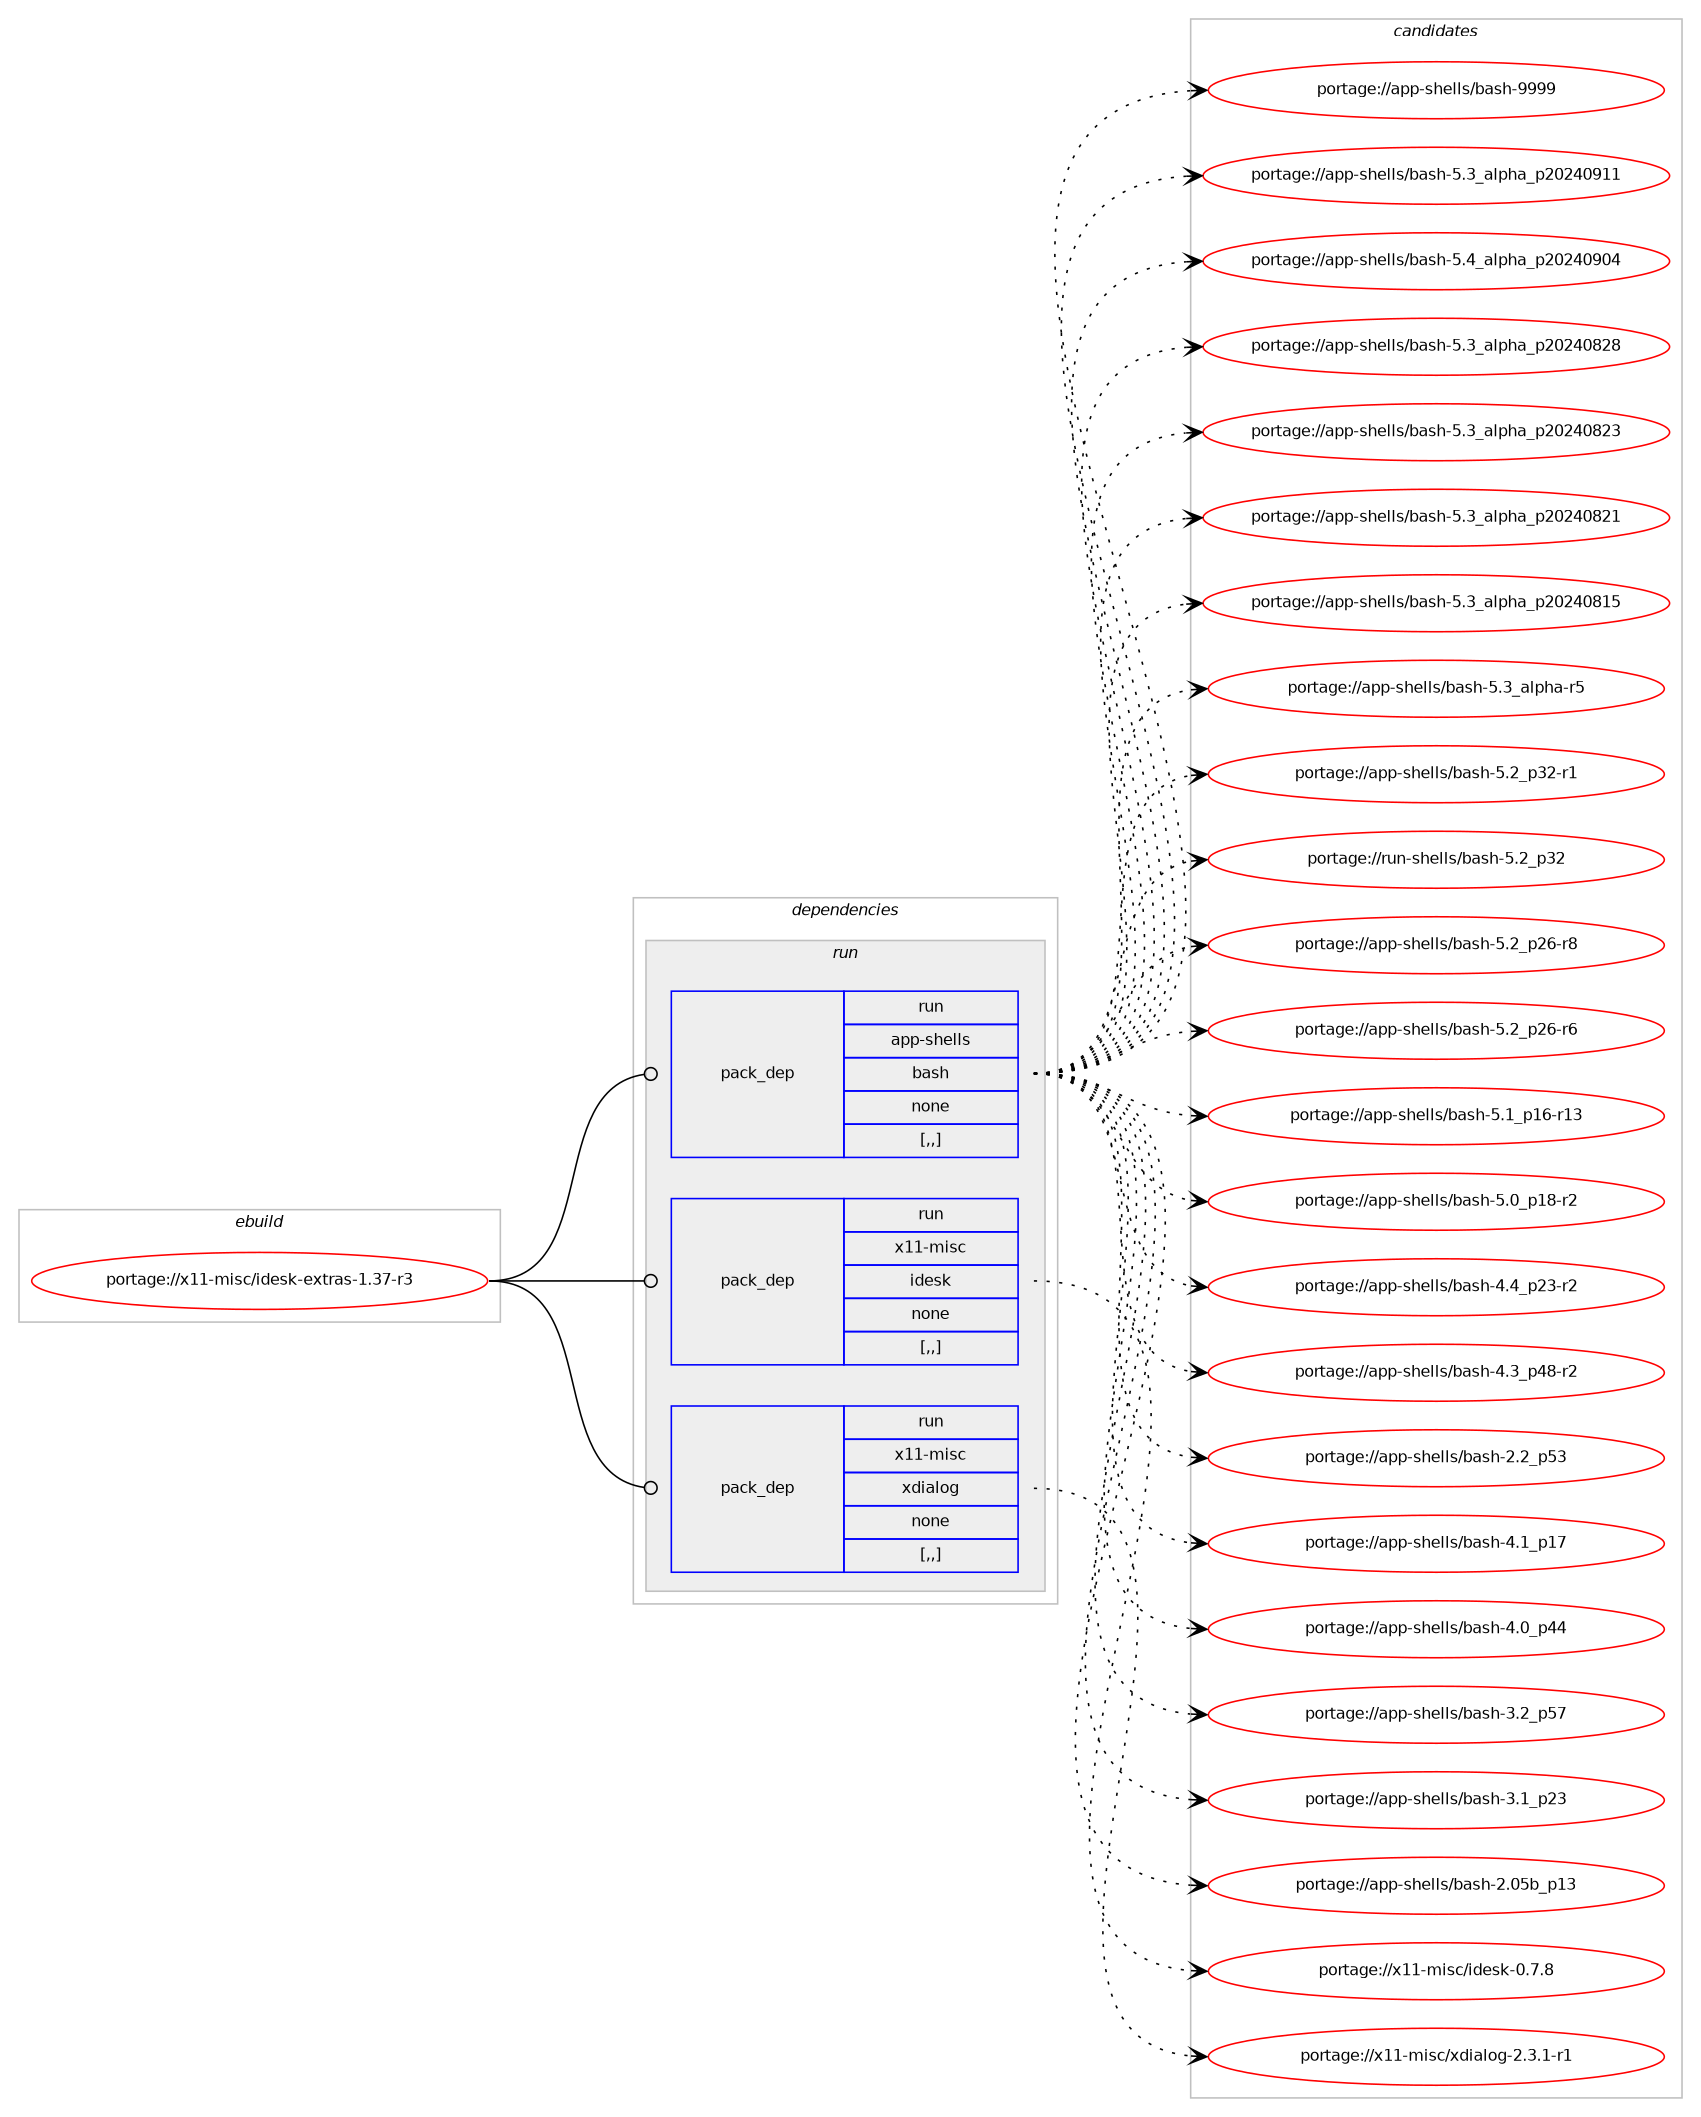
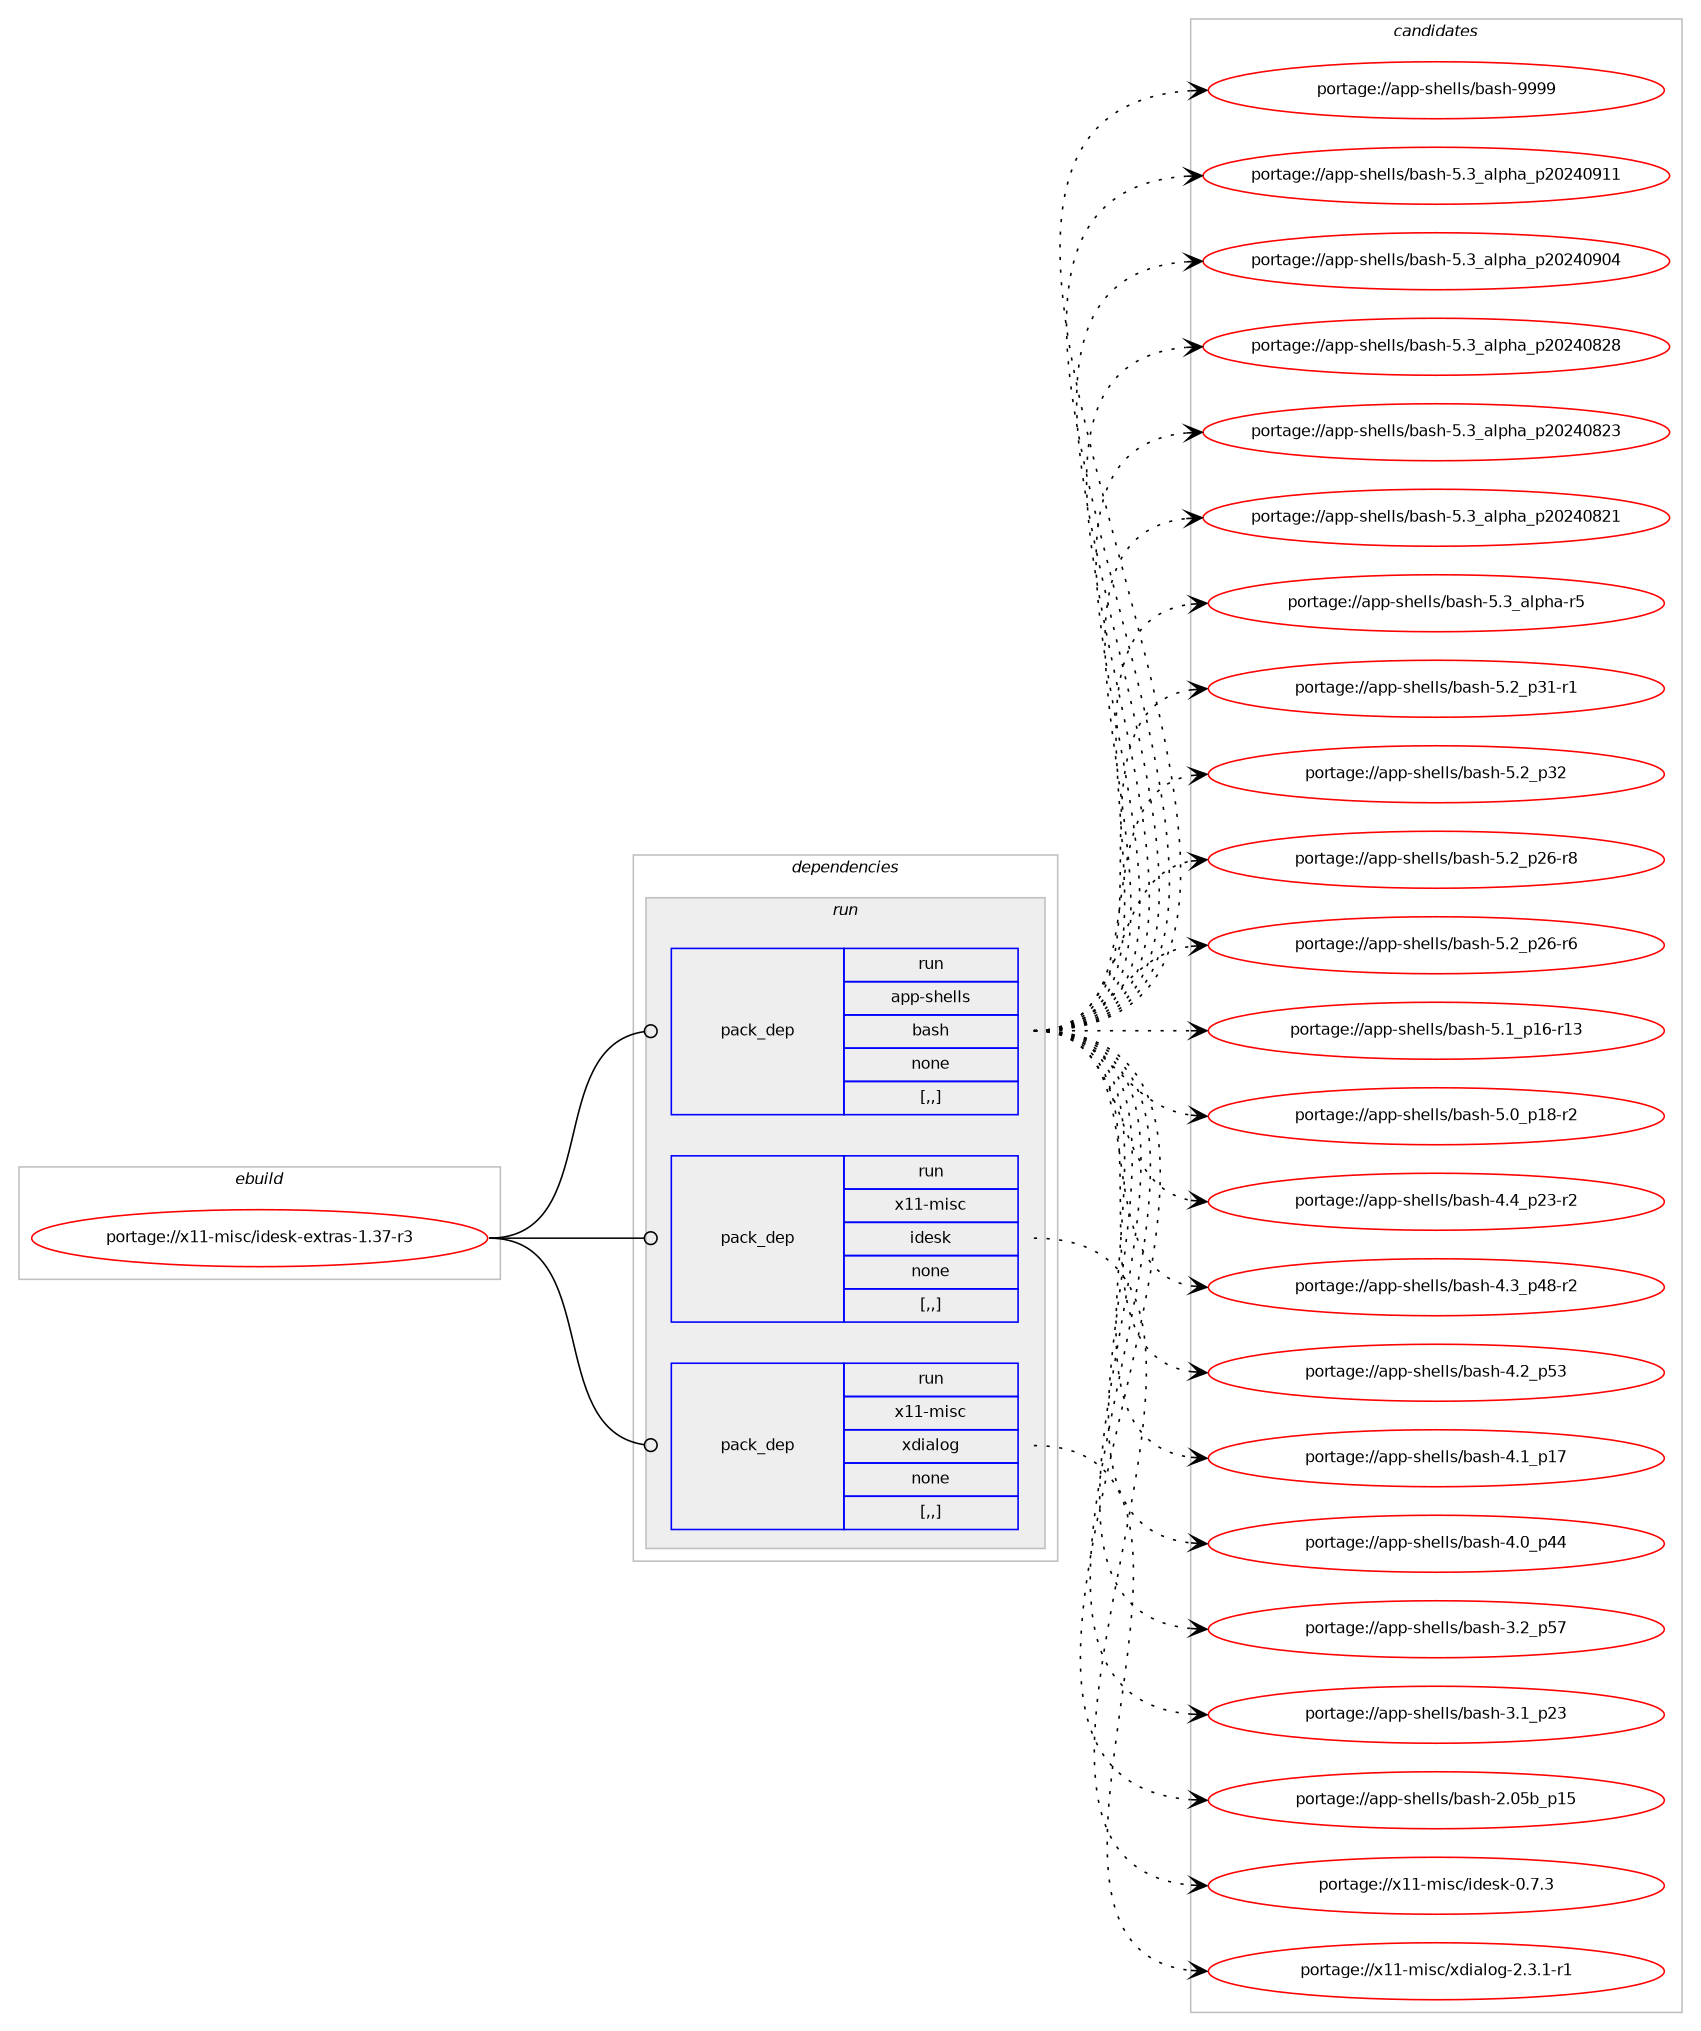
  digraph {
    compound=true
    concentrate=true
    fontname=Helvetica
    fontsize=10
    newrank=true
    rankdir=LR
    ranksep=1.5
    node [color=red fontname=Helvetica fontsize=10]
    edge [arrowhead=vee headport=w style=dotted tailport=e weight=100]
    n1 [label="portage://x11-misc/idesk-extras-1.37-r3" width=4]
    n2 [color=blue label=<<TABLE BORDER="0" CELLBORDER="1" CELLSPACING="0" CELLPADDING="4" WIDTH="220"><TR><TD ROWSPAN="6" CELLPADDING="30">pack_dep</TD></TR><TR><TD WIDTH="110">run</TD></TR><TR><TD>app-shells</TD></TR><TR><TD>bash</TD></TR><TR><TD>none</TD></TR><TR><TD>[,,]</TD></TR></TABLE>> shape=none]
    n3 [color=blue label=<<TABLE BORDER="0" CELLBORDER="1" CELLSPACING="0" CELLPADDING="4" WIDTH="220"><TR><TD ROWSPAN="6" CELLPADDING="30">pack_dep</TD></TR><TR><TD WIDTH="110">run</TD></TR><TR><TD>x11-misc</TD></TR><TR><TD>idesk</TD></TR><TR><TD>none</TD></TR><TR><TD>[,,]</TD></TR></TABLE>> shape=none]
    n4 [color=blue label=<<TABLE BORDER="0" CELLBORDER="1" CELLSPACING="0" CELLPADDING="4" WIDTH="220"><TR><TD ROWSPAN="6" CELLPADDING="30">pack_dep</TD></TR><TR><TD WIDTH="110">run</TD></TR><TR><TD>x11-misc</TD></TR><TR><TD>xdialog</TD></TR><TR><TD>none</TD></TR><TR><TD>[,,]</TD></TR></TABLE>> shape=none]
    n5 [label="portage://app-shells/bash-9999" width=4]
    n6 [label="portage://app-shells/bash-5.3_alpha_p20240911" width=4]
-   n7 [label="portage://app-shells/bash-5.4_alpha_p20240904" width=4]
+   n7 [label="portage://app-shells/bash-5.3_alpha_p20240904" width=4]
    n8 [label="portage://app-shells/bash-5.3_alpha_p20240828" width=4]
    n9 [label="portage://app-shells/bash-5.3_alpha_p20240823" width=4]
    n10 [label="portage://app-shells/bash-5.3_alpha_p20240821" width=4]
-   n11 [label="portage://app-shells/bash-5.3_alpha_p20240815" width=4]
    n12 [label="portage://app-shells/bash-5.3_alpha-r5" width=4]
-   n13 [label="portage://app-shells/bash-5.2_p32-r1" width=4]
-   n14 [label="portage://run-shells/bash-5.2_p32" width=4]
+   n13 [label="portage://app-shells/bash-5.2_p31-r1" width=4]
+   n14 [label="portage://app-shells/bash-5.2_p32" width=4]
    n15 [label="portage://app-shells/bash-5.2_p26-r8" width=4]
    n16 [label="portage://app-shells/bash-5.2_p26-r6" width=4]
    n17 [label="portage://app-shells/bash-5.1_p16-r13" width=4]
    n18 [label="portage://app-shells/bash-5.0_p18-r2" width=4]
    n19 [label="portage://app-shells/bash-4.4_p23-r2" width=4]
    n20 [label="portage://app-shells/bash-4.3_p48-r2" width=4]
-   n21 [label="portage://app-shells/bash-2.2_p53" width=4]
+   n21 [label="portage://app-shells/bash-4.2_p53" width=4]
    n22 [label="portage://app-shells/bash-4.1_p17" width=4]
    n23 [label="portage://app-shells/bash-4.0_p44" width=4]
    n24 [label="portage://app-shells/bash-3.2_p57" width=4]
    n25 [label="portage://app-shells/bash-3.1_p23" width=4]
-   n26 [label="portage://app-shells/bash-2.05b_p13" width=4]
-   n27 [label="portage://x11-misc/idesk-0.7.8" width=4]
+   n26 [label="portage://app-shells/bash-2.05b_p15" width=4]
+   n27 [label="portage://x11-misc/idesk-0.7.3" width=4]
    n28 [label="portage://x11-misc/xdialog-2.3.1-r1" width=4]
    subgraph cluster_1 {
      color=gray
      label=<<i>ebuild</i>>
      n1
    }
    subgraph cluster_2 {
      color=gray
      label=<<i>dependencies</i>>
      subgraph cluster_3 {
        color=gray
        fillcolor="#eeeeee"
        label=<<i>compile</i>>
        style=filled
      }
      subgraph cluster_4 {
        color=gray
        fillcolor="#eeeeee"
        label=<<i>compile and run</i>>
        style=filled
      }
      subgraph cluster_5 {
        color=gray
        fillcolor="#eeeeee"
        label=<<i>run</i>>
        style=filled
        subgraph sub_6 {
          color=gray
          fillcolor="#eeeeee"
          label=<<i>run</i>>
          style=filled
          n2
        }
        subgraph sub_7 {
          color=gray
          fillcolor="#eeeeee"
          label=<<i>run</i>>
          style=filled
          n3
        }
        subgraph sub_8 {
          color=gray
          fillcolor="#eeeeee"
          label=<<i>run</i>>
          style=filled
          n4
        }
      }
    }
    subgraph cluster_9 {
      color=gray
      label=<<i>candidates</i>>
      rank=same
      subgraph sub_10 {
        color=black
        label=<<i>candidates</i>>
        nodesep=1
        rank=same
        n5
        n6
        n7
        n8
        n9
        n10
-       n11
        n12
        n13
        n14
        n15
        n16
        n17
        n18
        n19
        n20
        n21
        n22
        n23
        n24
        n25
        n26
      }
      subgraph sub_11 {
        color=black
        label=<<i>candidates</i>>
        nodesep=1
        rank=same
        n27
      }
      subgraph sub_12 {
        color=black
        label=<<i>candidates</i>>
        nodesep=1
        rank=same
        n28
      }
    }
    n1 -> n2 [arrowhead=odot style=solid weight=20]
    n1 -> n3 [arrowhead=odot style=solid weight=20]
    n1 -> n4 [arrowhead=odot style=solid weight=20]
    n2 -> n5
    n2 -> n6
    n2 -> n7
    n2 -> n8
    n2 -> n9
    n2 -> n10
-   n2 -> n11
    n2 -> n12
    n2 -> n13
    n2 -> n14
    n2 -> n15
    n2 -> n16
    n2 -> n17
    n2 -> n18
    n2 -> n19
    n2 -> n20
    n2 -> n21
    n2 -> n22
    n2 -> n23
    n2 -> n24
    n2 -> n25
    n2 -> n26
    n3 -> n27
    n4 -> n28
  }
